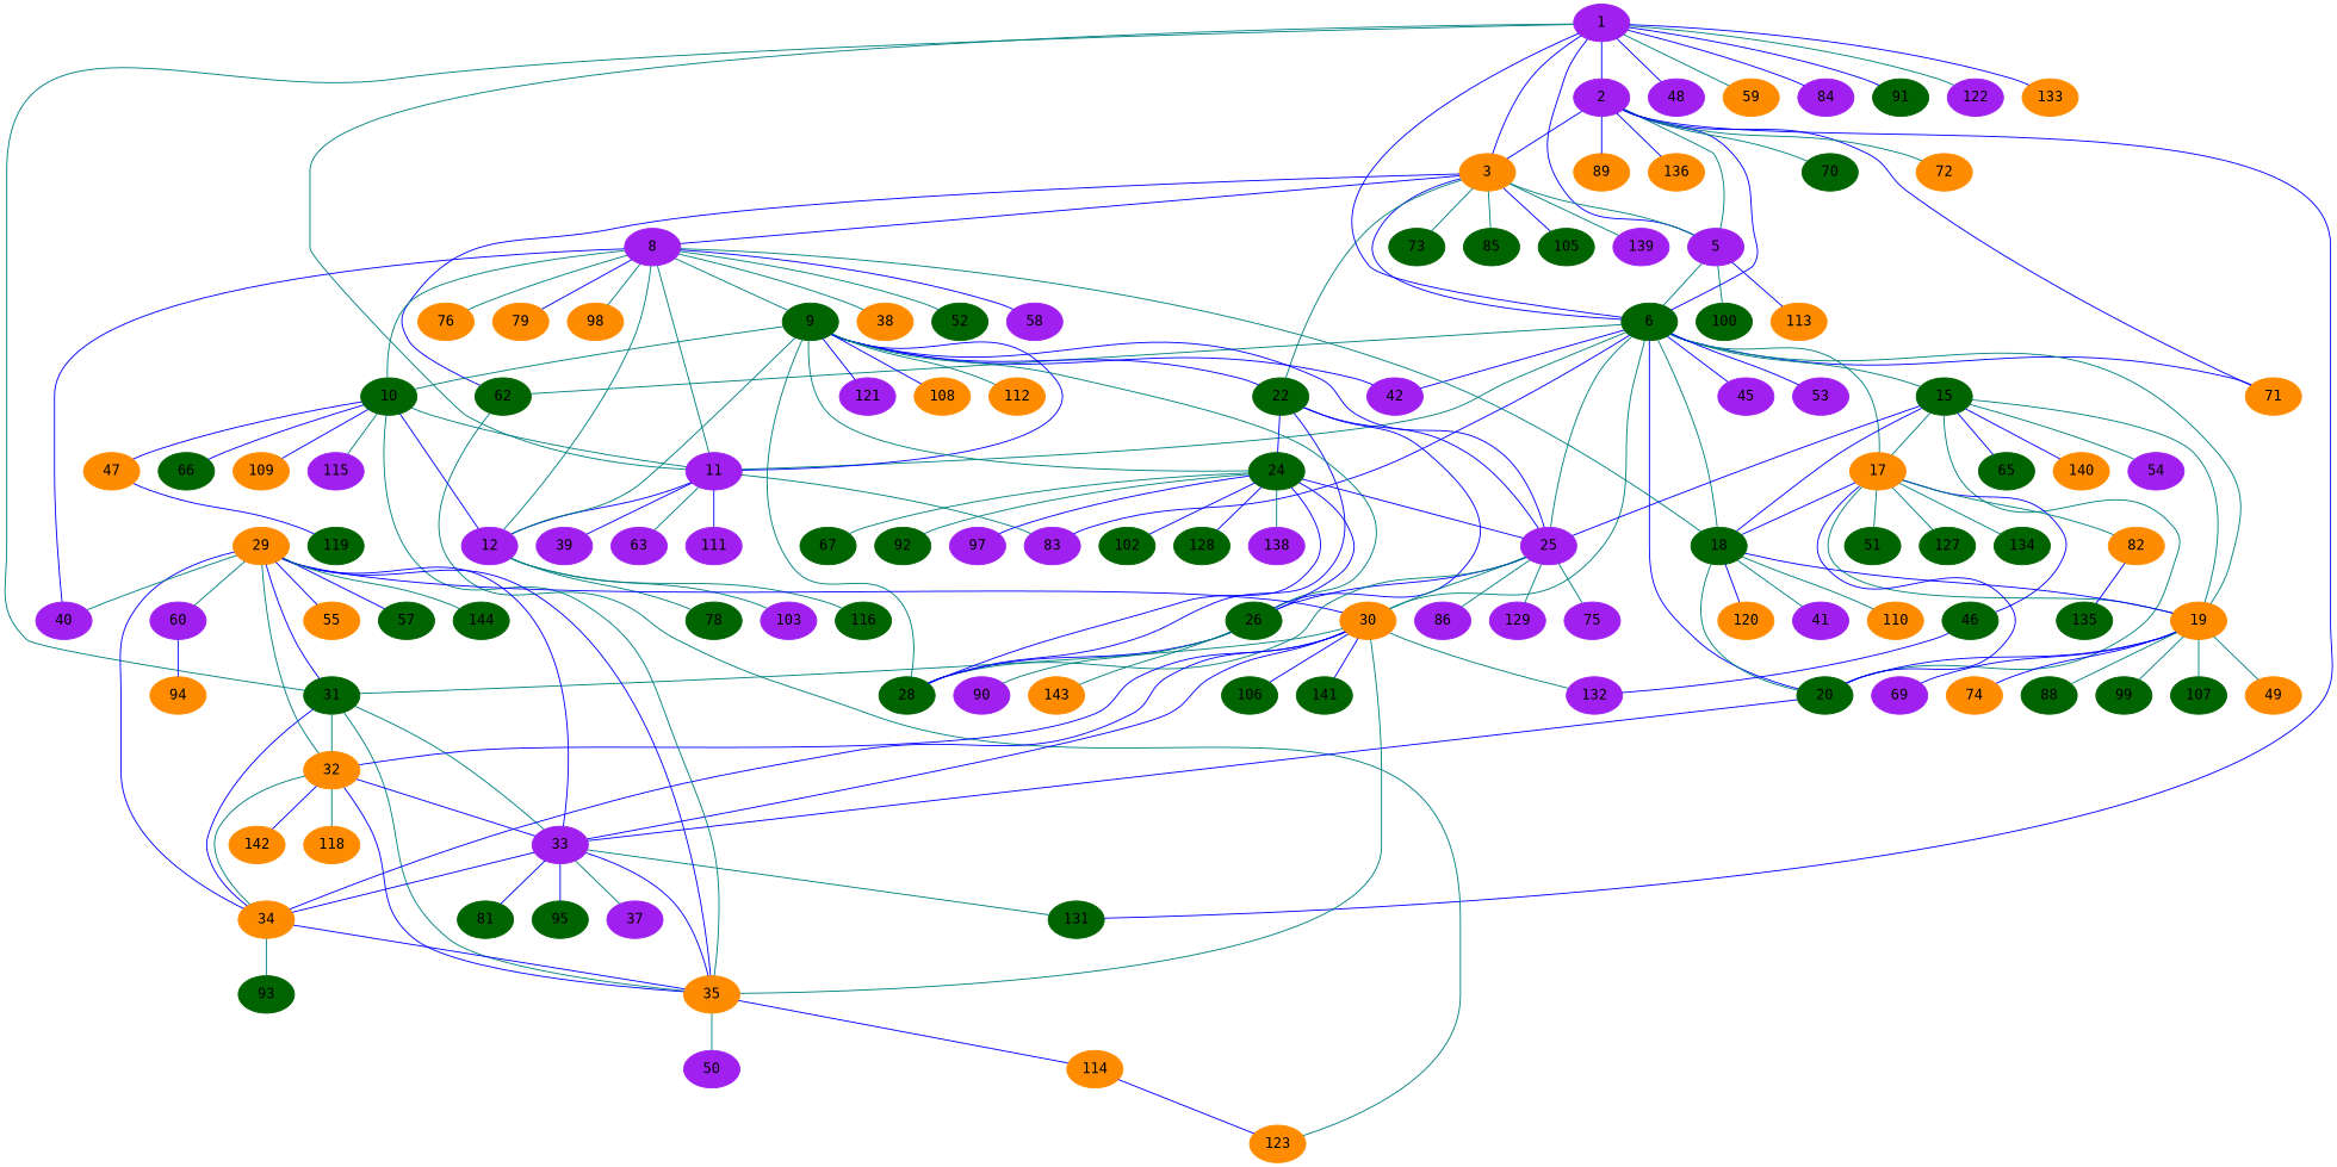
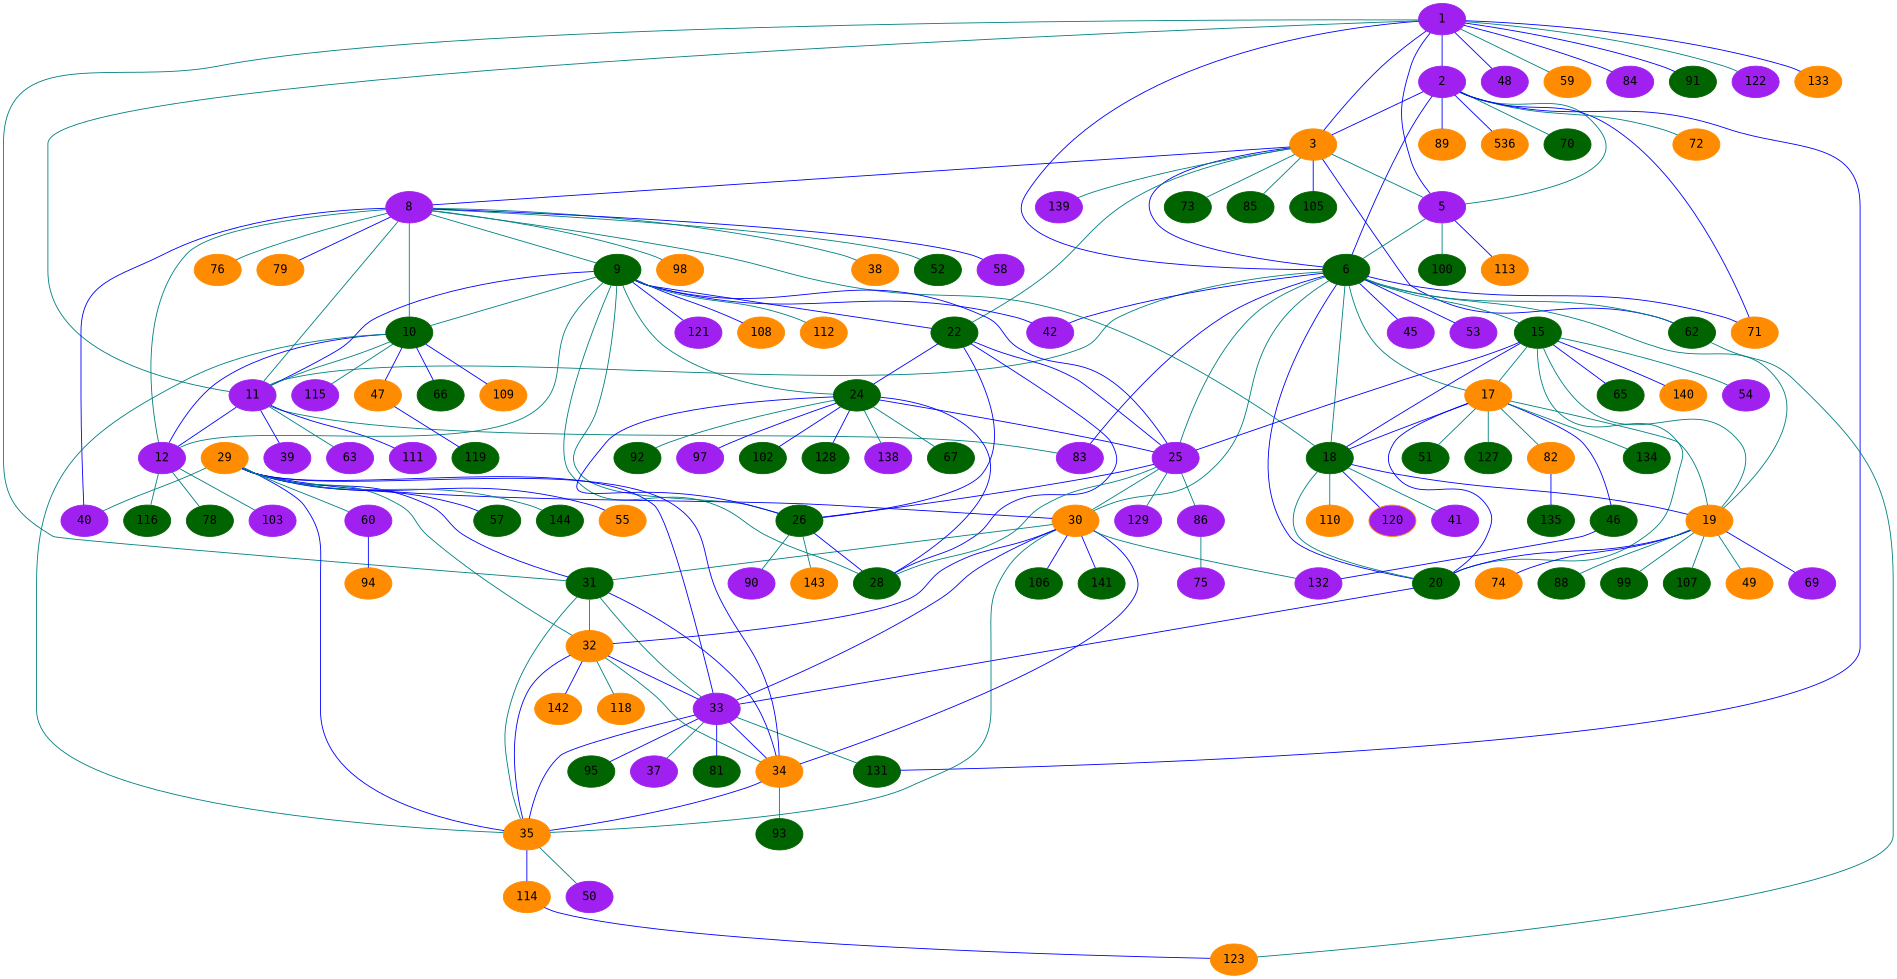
  graph {
    fontname="DejaVu Sans Mono"
    node [color=darkgreen fontname="DejaVu Sans Mono" style=filled]
    edge [color=blue fontname="DejaVu Sans Mono"]
    1 [color=purple super="+44"]
    2 [color=purple super="+7"]
    3 [color=darkorange super="+4"]
    5 [color=purple]
    6 [super="+16"]
    11 [color=purple super="+36"]
    31
    48 [color=purple]
    59 [color=darkorange]
    84 [color=purple]
    91
    122 [color=purple]
    133 [color=darkorange]
    70
    71 [color=darkorange]
    72 [color=darkorange]
    89 [color=darkorange]
    131
-   136 [color=darkorange]
+   136 [color=darkorange label=536]
    8 [color=purple super="+13"]
    22
    62
    73
    85
    105
    139 [color=purple]
    100 [super="+126"]
    113 [color=darkorange]
    15 [super="+43"]
    17 [color=darkorange super="+21"]
    18 [super="+101"]
    19 [color=darkorange super="+137"]
    20
    25 [color=purple super="+56"]
    30 [color=darkorange super="+61"]
    42 [color=purple]
    45 [color=purple]
    53 [color=purple]
    83 [color=purple]
    12 [color=purple super="+64"]
    39 [color=purple]
    63 [color=purple]
    111 [color=purple]
    35 [color=darkorange super="+104"]
    33 [color=purple super="+117"]
    32 [color=darkorange super="+77"]
    34 [color=darkorange]
    9 [super="+23"]
    10 [super="+14"]
    38 [color=darkorange]
    40 [color=purple]
    52
    58 [color=purple]
    76 [color=darkorange]
    79 [color=darkorange]
    98 [color=darkorange]
    24 [super="+27"]
    26 [super="+87"]
    28 [super="+68"]
    123 [color=darkorange]
    54 [color=purple]
    65
    140 [color=darkorange]
    46
    51
    82 [color=darkorange]
    127
    134
    41 [color=purple]
    110 [color=darkorange]
-   120 [color=darkorange]
+   120 [color=darkorange fillcolor=purple]
    49 [color=darkorange]
    69 [color=purple]
    74 [color=darkorange]
    88 [super="+96"]
    99
    107
    75 [color=purple]
    86 [color=purple]
    129 [color=purple]
    106
    132 [color=purple]
    141
    108 [color=darkorange]
    112 [color=darkorange]
    121 [color=purple]
    47 [color=darkorange super="+80"]
    66
    109 [color=darkorange]
    115 [color=purple]
    78
    103 [color=purple]
    116
    67 [super="+130"]
    92
    97 [color=purple]
    102
    128
    138 [color=purple]
    90 [color=purple]
    143 [color=darkorange]
    50 [color=purple]
    114 [color=darkorange]
    119
    135
    37 [color=purple]
    81
    95
    29 [color=darkorange super="+125"]
    55 [color=darkorange]
    57
    60 [color=purple]
    144
    118 [color=darkorange super="+124"]
    142 [color=darkorange]
    93
    94 [color=darkorange]
    1 -- 2 [weight=2]
    1 -- 3 [weight=2]
    1 -- 5
    1 -- 6
    1 -- 11 [color=teal]
    1 -- 31 [color=teal]
    1 -- 48
    1 -- 59 [color=teal]
    1 -- 84
    1 -- 91
    1 -- 122 [color=teal]
    1 -- 133
    2 -- 3 [weight=4]
    2 -- 5 [color=teal weight=2]
    2 -- 6 [weight=2]
    2 -- 70 [color=teal]
    2 -- 71
    2 -- 72 [color=teal]
    2 -- 89
    2 -- 131
    2 -- 136
    3 -- 5 [color=teal weight=2]
    3 -- 6 [weight=2]
    3 -- 8
    3 -- 22 [color=teal]
    3 -- 62
    3 -- 73 [color=teal]
    3 -- 85 [color=teal]
    3 -- 105
    3 -- 139 [color=teal]
    5 -- 6 [color=teal]
    5 -- 100 [color=teal]
    5 -- 113
    6 -- 11 [color=teal]
    6 -- 71
    6 -- 62 [color=teal]
    6 -- 15 [color=teal]
    6 -- 17 [color=teal weight=2]
    6 -- 18 [color=teal]
    6 -- 19 [color=teal]
    6 -- 20
    6 -- 25 [color=teal]
    6 -- 30 [color=teal]
    6 -- 42
    6 -- 45
    6 -- 53
    6 -- 83
    11 -- 83 [color=teal]
    11 -- 12
    11 -- 39
    11 -- 63 [color=teal]
    11 -- 111
    31 -- 35 [color=teal]
    31 -- 33 [color=teal]
    31 -- 32 [color=teal]
    31 -- 34
    8 -- 11 [color=teal weight=2]
    8 -- 18 [color=teal]
    8 -- 12 [color=teal weight=2]
    8 -- 9 [color=teal weight=2]
    8 -- 10 [color=teal weight=4]
    8 -- 38 [color=teal]
    8 -- 40
    8 -- 52 [color=teal]
    8 -- 58
    8 -- 76 [color=teal]
    8 -- 79
    8 -- 98 [color=teal]
    22 -- 25
    22 -- 24 [weight=2]
    22 -- 26
    22 -- 28
    62 -- 123 [color=teal]
    15 -- 17 [color=teal weight=2]
    15 -- 18
    15 -- 19 [color=teal]
    15 -- 20 [color=teal]
    15 -- 25
    15 -- 54 [color=teal]
    15 -- 65
    15 -- 140
    17 -- 18 [weight=2]
    17 -- 19 [color=teal weight=2]
    17 -- 20 [weight=2]
    17 -- 46
    17 -- 51 [color=teal]
    17 -- 82 [color=teal]
    17 -- 127 [color=teal]
    17 -- 134 [color=teal]
    18 -- 19
    18 -- 20 [color=teal]
    18 -- 41 [color=teal]
    18 -- 110 [color=teal]
    18 -- 120
    19 -- 20
    19 -- 49 [color=teal]
    19 -- 69
    19 -- 74
    19 -- 88 [color=teal]
    19 -- 99 [color=teal]
    19 -- 107 [color=teal]
    20 -- 33
    25 -- 30 [color=teal]
    25 -- 26
    25 -- 28 [color=teal]
-   25 -- 75 [color=teal]
+   86 -- 75 [color=teal]
    25 -- 86 [color=teal]
    25 -- 129 [color=teal]
    30 -- 31 [color=teal]
    30 -- 35 [color=teal]
    30 -- 33
    30 -- 32
    30 -- 34
    30 -- 106
    30 -- 132 [color=teal]
    30 -- 141
    12 -- 78 [color=teal]
    12 -- 103 [color=teal]
    12 -- 116 [color=teal]
    35 -- 50 [color=teal]
    35 -- 114
    33 -- 131 [color=teal]
    33 -- 35
    33 -- 34
    33 -- 37 [color=teal]
    33 -- 81
    33 -- 95
    32 -- 35
    32 -- 33
    32 -- 34 [color=teal]
    32 -- 118 [color=teal]
    32 -- 142
    34 -- 35
    34 -- 93 [color=teal]
    9 -- 11
    9 -- 22
    9 -- 25
    9 -- 42
    9 -- 12 [color=teal]
    9 -- 10 [color=teal weight=2]
    9 -- 24 [color=teal weight=2]
    9 -- 26 [color=teal]
    9 -- 28 [color=teal]
    9 -- 108
    9 -- 112 [color=teal]
    9 -- 121
    10 -- 11 [color=teal weight=2]
    10 -- 12 [weight=2]
    10 -- 35 [color=teal]
    10 -- 47
    10 -- 66
    10 -- 109
    10 -- 115 [color=teal]
    24 -- 25 [weight=2]
    24 -- 26 [weight=2]
    24 -- 28 [weight=2]
    24 -- 67 [color=teal]
    24 -- 92 [color=teal]
    24 -- 97
    24 -- 102
    24 -- 128
    24 -- 138 [color=teal]
    26 -- 28
    26 -- 90 [color=teal]
    26 -- 143 [color=teal]
    46 -- 132
    82 -- 135
    47 -- 119
    114 -- 123
    29 -- 31
    29 -- 30
    29 -- 35
    29 -- 33
    29 -- 32 [color=teal]
    29 -- 34
    29 -- 40 [color=teal]
    29 -- 55
    29 -- 57
    29 -- 60 [color=teal]
    29 -- 144 [color=teal]
    60 -- 94
  }
